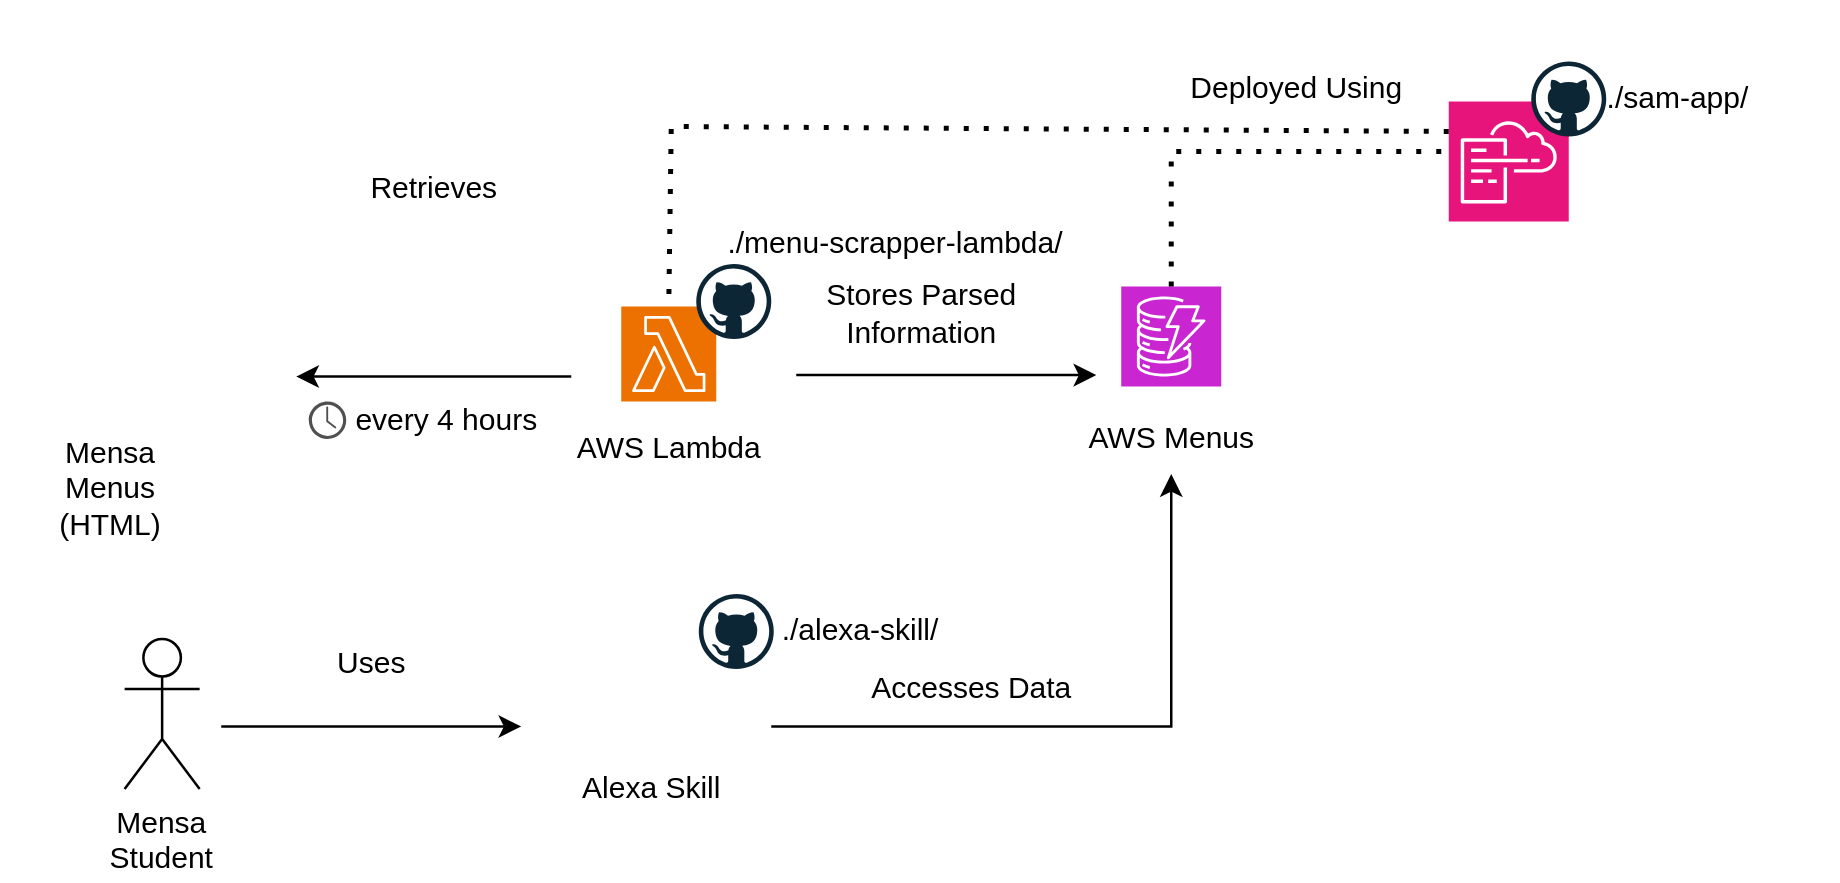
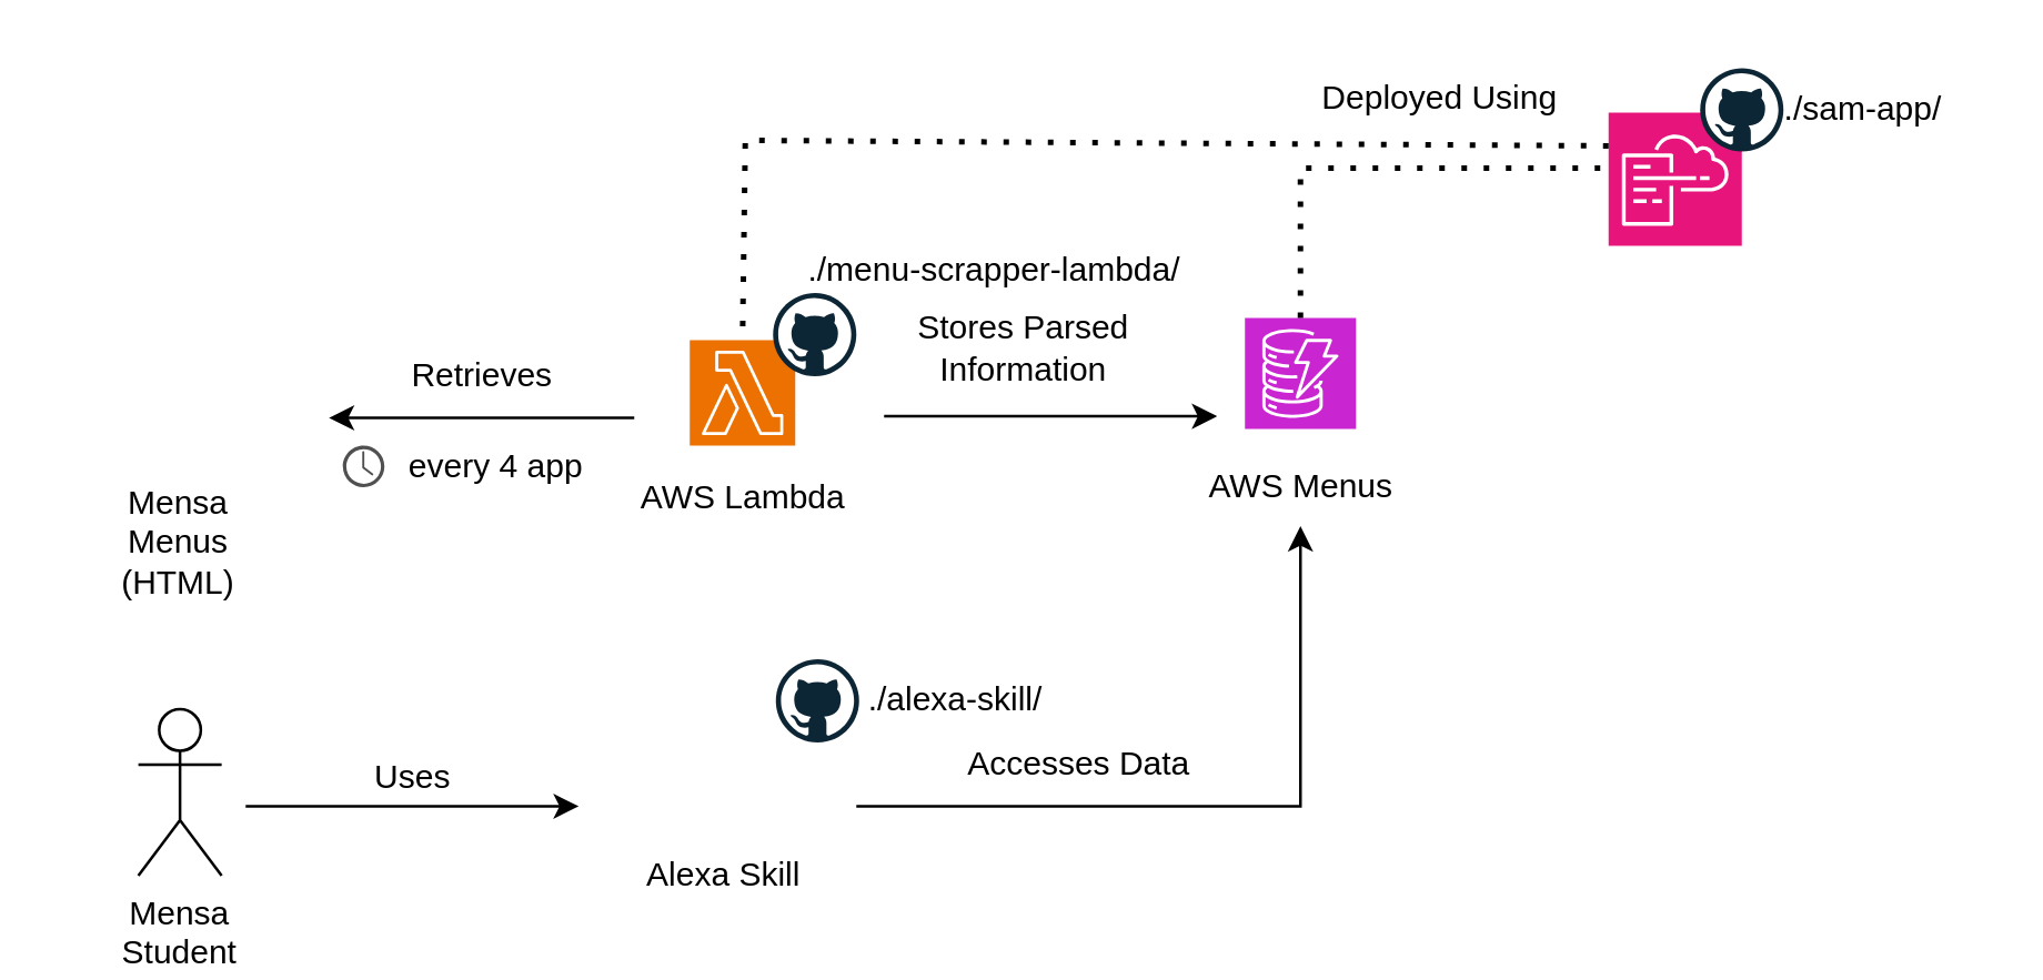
  <mxCell id="0" />
  <mxCell id="1" parent="0" />
  <mxCell id="2" value="" style="shape=image;verticalLabelPosition=bottom;labelBackgroundColor=default;verticalAlign=top;aspect=fixed;imageAspect=0;image=https://www.studierendenwerk-aachen.de/files/layout/images/logo-studentenwerk.png;" parent="1" vertex="1"><mxGeometry x="20.81" y="111.5" width="87.08" height="52.5" as="geometry" /></mxCell>
- <mxCell id="3" value="Mensa Menus&lt;div&gt;(HTML)&lt;/div&gt;" style="text;html=1;align=center;verticalAlign=middle;whiteSpace=wrap;rounded=0;" parent="1" vertex="1"><mxGeometry x="14.35" y="180" width="60" height="30" as="geometry" /></mxCell>
+ <mxCell id="3" value="Mensa Menus&lt;div&gt;(HTML)&lt;/div&gt;" style="text;html=1;align=center;verticalAlign=middle;whiteSpace=wrap;rounded=0;" parent="1" vertex="1"><mxGeometry x="34.35" y="180" width="60" height="30" as="geometry" /></mxCell>
  <mxCell id="4" value="" style="endArrow=classic;html=1;rounded=0;" parent="1" edge="1"><mxGeometry width="50" height="50" relative="1" as="geometry"><mxPoint x="228" y="150" as="sourcePoint" /><mxPoint x="118" y="150" as="targetPoint" /></mxGeometry></mxCell>
- <mxCell id="5" value="Retrieves" style="text;html=1;align=center;verticalAlign=middle;resizable=0;points=[];autosize=1;strokeColor=none;fillColor=none;" parent="1" vertex="1"><mxGeometry x="138" y="60" width="70" height="30" as="geometry" /></mxCell>
+ <mxCell id="5" value="Retrieves" style="text;html=1;align=center;verticalAlign=middle;resizable=0;points=[];autosize=1;strokeColor=none;fillColor=none;" parent="1" vertex="1"><mxGeometry x="138" y="120" width="70" height="30" as="geometry" /></mxCell>
  <mxCell id="6" value="" style="sketch=0;pointerEvents=1;shadow=0;dashed=0;html=1;strokeColor=none;fillColor=#505050;labelPosition=center;verticalLabelPosition=bottom;verticalAlign=top;outlineConnect=0;align=center;shape=mxgraph.office.concepts.clock;" parent="1" vertex="1"><mxGeometry x="123" y="160" width="15" height="15" as="geometry" /></mxCell>
- <mxCell id="7" value="every 4 hours" style="text;html=1;align=center;verticalAlign=middle;resizable=0;points=[];autosize=1;strokeColor=none;fillColor=none;" parent="1" vertex="1"><mxGeometry x="128" y="152.5" width="100" height="30" as="geometry" /></mxCell>
+ <mxCell id="7" value="every 4 app" style="text;html=1;align=center;verticalAlign=middle;resizable=0;points=[];autosize=1;strokeColor=none;fillColor=none;" parent="1" vertex="1"><mxGeometry x="128" y="152.5" width="100" height="30" as="geometry" /></mxCell>
  <mxCell id="8" value="" style="shape=image;verticalLabelPosition=bottom;labelBackgroundColor=default;verticalAlign=top;aspect=fixed;imageAspect=0;image=https://d7qzviu3xw2xc.cloudfront.net/alexa/assets/images/Alexa_Logo_RGB_BLUE.png;" parent="1" vertex="1"><mxGeometry x="228" y="255" width="64.67" height="40" as="geometry" /></mxCell>
  <mxCell id="9" value="" style="endArrow=classic;html=1;rounded=0;entryX=0.5;entryY=0.968;entryDx=0;entryDy=0;entryPerimeter=0;" parent="1" target="17" edge="1"><mxGeometry width="50" height="50" relative="1" as="geometry"><mxPoint x="308" y="290" as="sourcePoint" /><mxPoint x="468" y="200" as="targetPoint" /><Array as="points"><mxPoint x="468" y="290" /></Array></mxGeometry></mxCell>
  <mxCell id="10" value="Accesses Data" style="text;html=1;align=center;verticalAlign=middle;resizable=0;points=[];autosize=1;strokeColor=none;fillColor=none;" parent="1" vertex="1"><mxGeometry x="338" y="260" width="100" height="30" as="geometry" /></mxCell>
  <mxCell id="11" value="" style="sketch=0;points=[[0,0,0],[0.25,0,0],[0.5,0,0],[0.75,0,0],[1,0,0],[0,1,0],[0.25,1,0],[0.5,1,0],[0.75,1,0],[1,1,0],[0,0.25,0],[0,0.5,0],[0,0.75,0],[1,0.25,0],[1,0.5,0],[1,0.75,0]];points=[[0,0,0],[0.25,0,0],[0.5,0,0],[0.75,0,0],[1,0,0],[0,1,0],[0.25,1,0],[0.5,1,0],[0.75,1,0],[1,1,0],[0,0.25,0],[0,0.5,0],[0,0.75,0],[1,0.25,0],[1,0.5,0],[1,0.75,0]];outlineConnect=0;fontColor=#232F3E;fillColor=#E7157B;strokeColor=#ffffff;dashed=0;verticalLabelPosition=bottom;verticalAlign=top;align=center;html=1;fontSize=12;fontStyle=0;aspect=fixed;shape=mxgraph.aws4.resourceIcon;resIcon=mxgraph.aws4.cloudformation;" parent="1" vertex="1"><mxGeometry x="579" y="40" width="48" height="48" as="geometry" /></mxCell>
  <mxCell id="12" value="" style="sketch=0;points=[[0,0,0],[0.25,0,0],[0.5,0,0],[0.75,0,0],[1,0,0],[0,1,0],[0.25,1,0],[0.5,1,0],[0.75,1,0],[1,1,0],[0,0.25,0],[0,0.5,0],[0,0.75,0],[1,0.25,0],[1,0.5,0],[1,0.75,0]];outlineConnect=0;fontColor=#232F3E;fillColor=#C925D1;strokeColor=#ffffff;dashed=0;verticalLabelPosition=bottom;verticalAlign=top;align=center;html=1;fontSize=12;fontStyle=0;aspect=fixed;shape=mxgraph.aws4.resourceIcon;resIcon=mxgraph.aws4.dynamodb;" parent="1" vertex="1"><mxGeometry x="448" y="114" width="40" height="40" as="geometry" /></mxCell>
  <mxCell id="13" value="" style="sketch=0;points=[[0,0,0],[0.25,0,0],[0.5,0,0],[0.75,0,0],[1,0,0],[0,1,0],[0.25,1,0],[0.5,1,0],[0.75,1,0],[1,1,0],[0,0.25,0],[0,0.5,0],[0,0.75,0],[1,0.25,0],[1,0.5,0],[1,0.75,0]];outlineConnect=0;fontColor=#232F3E;fillColor=#ED7100;strokeColor=#ffffff;dashed=0;verticalLabelPosition=bottom;verticalAlign=top;align=center;html=1;fontSize=12;fontStyle=0;aspect=fixed;shape=mxgraph.aws4.resourceIcon;resIcon=mxgraph.aws4.lambda;" parent="1" vertex="1"><mxGeometry x="248" y="122" width="38" height="38" as="geometry" /></mxCell>
  <mxCell id="14" value="AWS Lambda" style="text;html=1;align=center;verticalAlign=middle;resizable=0;points=[];autosize=1;strokeColor=none;fillColor=none;" parent="1" vertex="1"><mxGeometry x="217" y="164" width="100" height="30" as="geometry" /></mxCell>
  <mxCell id="15" value="Stores Parsed&lt;div&gt;Information&lt;/div&gt;" style="text;html=1;align=center;verticalAlign=middle;resizable=0;points=[];autosize=1;strokeColor=none;fillColor=none;" parent="1" vertex="1"><mxGeometry x="318" y="105" width="100" height="40" as="geometry" /></mxCell>
  <mxCell id="16" value="" style="endArrow=classic;html=1;rounded=0;" parent="1" edge="1"><mxGeometry width="50" height="50" relative="1" as="geometry"><mxPoint x="318" y="149.44" as="sourcePoint" /><mxPoint x="438" y="149.44" as="targetPoint" /></mxGeometry></mxCell>
  <mxCell id="17" value="AWS Menus" style="text;html=1;align=center;verticalAlign=middle;resizable=0;points=[];autosize=1;strokeColor=none;fillColor=none;" parent="1" vertex="1"><mxGeometry x="408" y="160" width="120" height="30" as="geometry" /></mxCell>
  <mxCell id="18" value="" style="endArrow=none;dashed=1;html=1;dashPattern=1 3;strokeWidth=2;rounded=0;exitX=0.5;exitY=0;exitDx=0;exitDy=0;exitPerimeter=0;" parent="1" source="12" edge="1"><mxGeometry width="50" height="50" relative="1" as="geometry"><mxPoint x="378" y="210" as="sourcePoint" /><mxPoint x="578" y="60" as="targetPoint" /><Array as="points"><mxPoint x="468" y="60" /></Array></mxGeometry></mxCell>
  <mxCell id="19" value="" style="endArrow=none;dashed=1;html=1;dashPattern=1 3;strokeWidth=2;rounded=0;entryX=0.5;entryY=0;entryDx=0;entryDy=0;entryPerimeter=0;exitX=0;exitY=0.25;exitDx=0;exitDy=0;exitPerimeter=0;" parent="1" source="11" target="13" edge="1"><mxGeometry width="50" height="50" relative="1" as="geometry"><mxPoint x="378" y="210" as="sourcePoint" /><mxPoint x="428" y="160" as="targetPoint" /><Array as="points"><mxPoint x="268" y="50" /></Array></mxGeometry></mxCell>
  <mxCell id="20" value="Alexa Skill" style="text;html=1;align=center;verticalAlign=middle;resizable=0;points=[];autosize=1;strokeColor=none;fillColor=none;" parent="1" vertex="1"><mxGeometry x="220.33" y="300" width="80" height="30" as="geometry" /></mxCell>
  <mxCell id="21" value="Mensa&lt;div&gt;Student&lt;/div&gt;" style="shape=umlActor;verticalLabelPosition=bottom;verticalAlign=top;html=1;outlineConnect=0;" parent="1" vertex="1"><mxGeometry x="49.35" y="255" width="30" height="60" as="geometry" /></mxCell>
  <mxCell id="22" value="" style="endArrow=classic;html=1;rounded=0;" parent="1" edge="1"><mxGeometry width="50" height="50" relative="1" as="geometry"><mxPoint x="88" y="290" as="sourcePoint" /><mxPoint x="208" y="290" as="targetPoint" /></mxGeometry></mxCell>
- <mxCell id="23" value="Uses" style="text;html=1;align=center;verticalAlign=middle;resizable=0;points=[];autosize=1;strokeColor=none;fillColor=none;" parent="1" vertex="1"><mxGeometry x="123" y="250" width="50" height="30" as="geometry" /></mxCell>
+ <mxCell id="23" value="Uses" style="text;html=1;align=center;verticalAlign=middle;resizable=0;points=[];autosize=1;strokeColor=none;fillColor=none;" parent="1" vertex="1"><mxGeometry x="123" y="265" width="50" height="30" as="geometry" /></mxCell>
  <mxCell id="24" value="" style="dashed=0;outlineConnect=0;html=1;align=center;labelPosition=center;verticalLabelPosition=bottom;verticalAlign=top;shape=mxgraph.weblogos.github" parent="1" vertex="1"><mxGeometry x="612" y="24" width="30" height="30" as="geometry" /></mxCell>
  <mxCell id="25" value="./sam-app/" style="text;html=1;align=center;verticalAlign=middle;whiteSpace=wrap;rounded=0;" parent="1" vertex="1"><mxGeometry x="628" y="24" width="86" height="30" as="geometry" /></mxCell>
  <mxCell id="26" value="./menu-scrapper-lambda/" style="text;html=1;align=center;verticalAlign=middle;whiteSpace=wrap;rounded=0;" parent="1" vertex="1"><mxGeometry x="278" y="81.5" width="160" height="30" as="geometry" /></mxCell>
  <mxCell id="27" value="" style="dashed=0;outlineConnect=0;html=1;align=center;labelPosition=center;verticalLabelPosition=bottom;verticalAlign=top;shape=mxgraph.weblogos.github" parent="1" vertex="1"><mxGeometry x="278" y="105" width="30" height="30" as="geometry" /></mxCell>
  <mxCell id="28" value="" style="dashed=0;outlineConnect=0;html=1;align=center;labelPosition=center;verticalLabelPosition=bottom;verticalAlign=top;shape=mxgraph.weblogos.github" parent="1" vertex="1"><mxGeometry x="279" y="237" width="30" height="30" as="geometry" /></mxCell>
  <mxCell id="29" value="./alexa-skill/" style="text;html=1;align=center;verticalAlign=middle;whiteSpace=wrap;rounded=0;" parent="1" vertex="1"><mxGeometry x="300.33" y="237" width="87.67" height="30" as="geometry" /></mxCell>
  <mxCell id="30" value="Deployed Using" style="text;html=1;align=center;verticalAlign=middle;resizable=0;points=[];autosize=1;strokeColor=none;fillColor=none;" vertex="1" parent="1"><mxGeometry x="463" y="20" width="110" height="30" as="geometry" /></mxCell>
